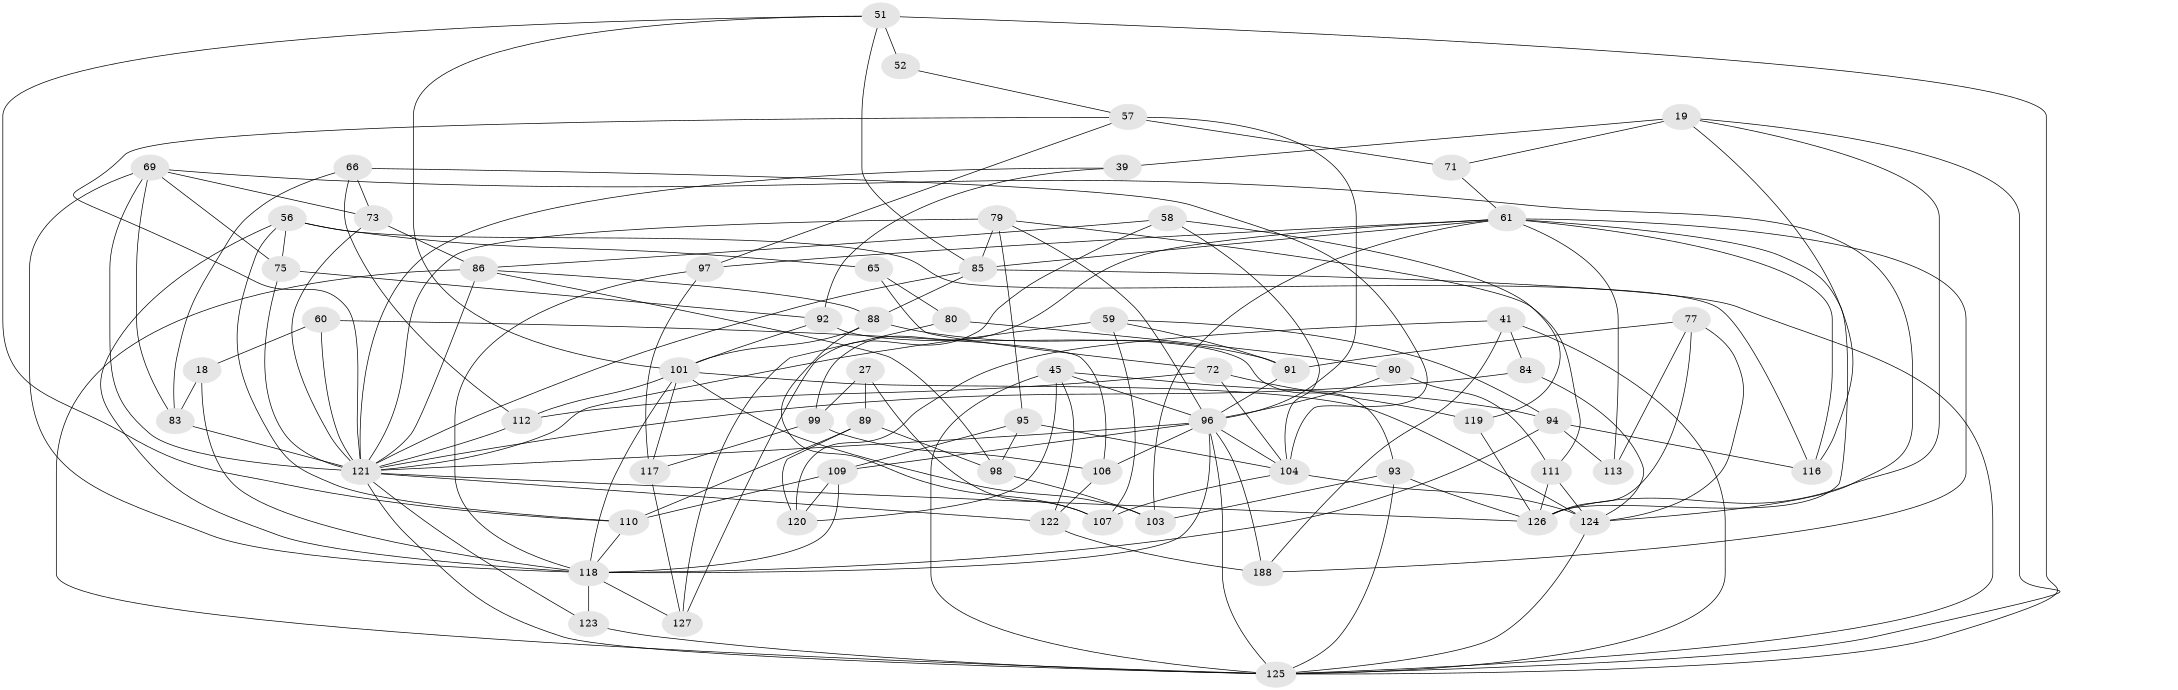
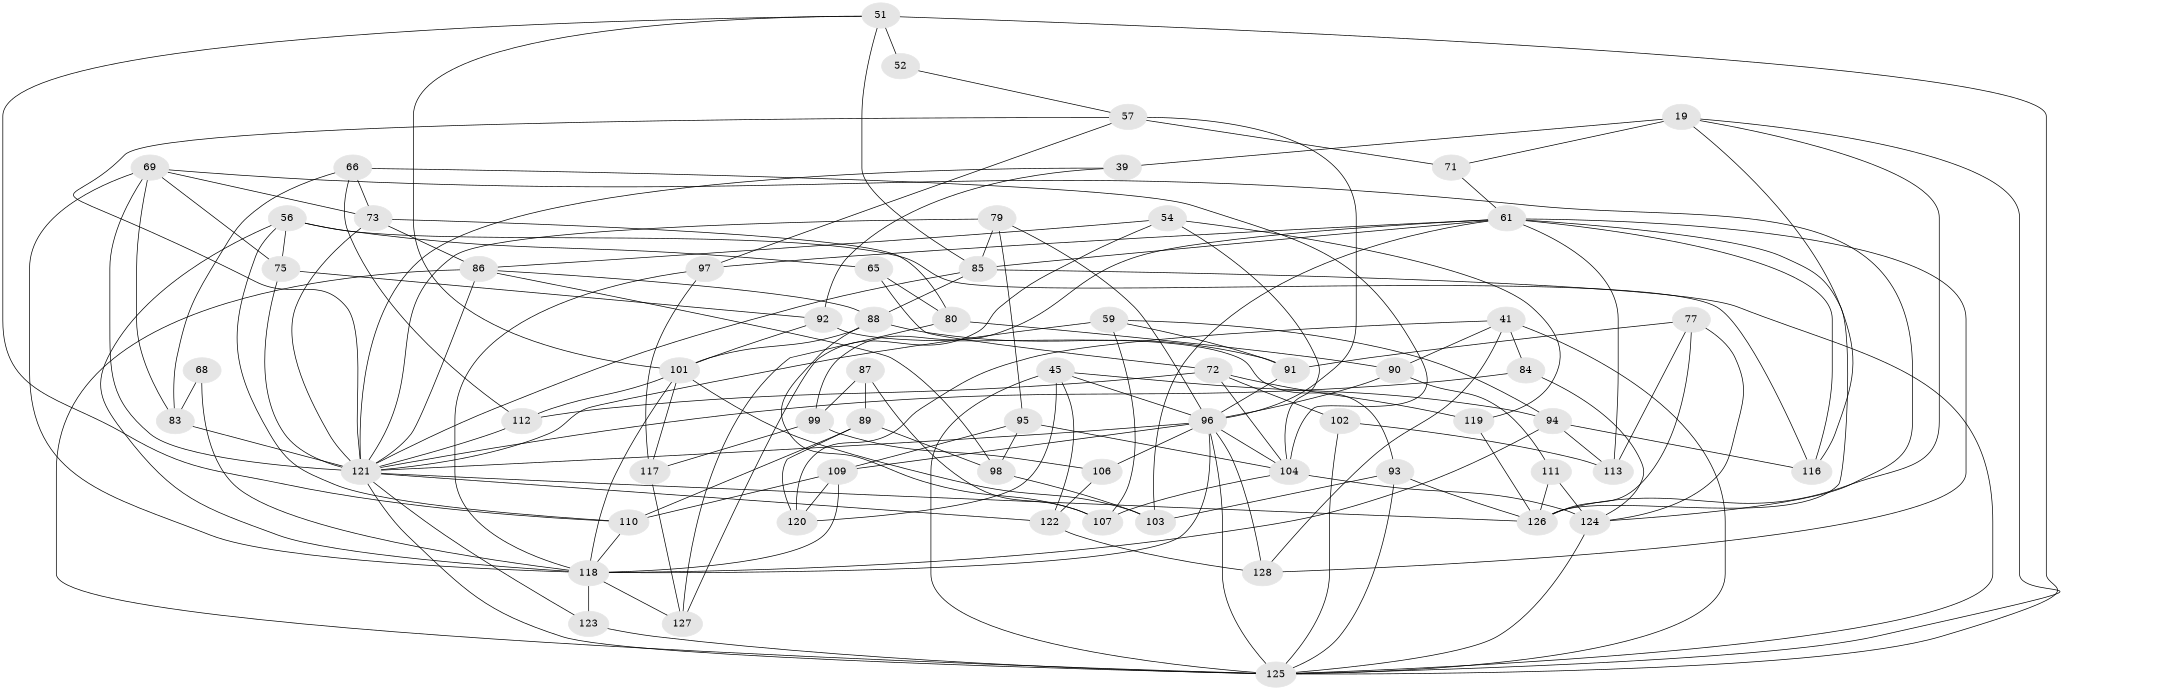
  graph {
    node [color=gray90 style=filled]
    19 [super="+3"]
    39
    71
    116
    125 [super="+63+76"]
    126 [super="+48"]
    92
    121 [super="+37+78+115+100"]
    n9 [label=61 super="+10+14+17"]
    101 [super="+46+70+82"]
    93
    122
    123
    41 [super="+29"]
    84
    90
    120
-   128 [super="+64" label=188]
+   128 [super="+64"]
    124 [super="+114+105"]
    96 [super="+40+5+43+13+25+62"]
    111
    45 [super="+38"]
    94 [super="+20"]
    118 [super="+23+30+49"]
    113
    104 [super="+11+34"]
    106
    109 [super="+108"]
    51 [super="+2"]
    52
    85 [super="+1+9"]
    110 [super="+31"]
    57 [super="+22"]
    88 [super="+47"]
    112
    103
    117
    97
    56 [super="+6"]
    65
    75
    72 [super="+33"]
    80
    127
    86 [super="+28+61"]
    98
-   58
+   58 [label=54]
    119
    107
    59
    91
-   60 [super="+36"]
-   68 [label=18]
+   68
    83
+   102
    73 [super="+7"]
    66
    69 [super="+35"]
    99
    77
    79 [super="+67"]
    95
    89 [super="+44"]
-   87 [label=27]
+   87
    19 -- 39 [weight=2]
    19 -- 71
    19 -- 116
    19 -- 125
    19 -- 126
    39 -- 92
    39 -- 121
    71 -- n9
    92 -- 101
    92 -- 93
    121 -- 125 [weight=2]
    121 -- 126
    121 -- 122
    121 -- 123
    n9 -- 116
    n9 -- 126 [weight=2]
    n9 -- 128
    n9 -- 113
    n9 -- 85
    n9 -- 103
    n9 -- 97
    n9 -- 99
-   101 -- 124 [weight=2]
    101 -- 118 [weight=2]
    101 -- 112
    101 -- 103
    101 -- 117
    93 -- 125
    93 -- 126
    93 -- 103
    122 -- 128
    123 -- 125
    41 -- 125
    41 -- 84 [weight=2]
+   41 -- 90
    41 -- 120
    41 -- 128
    84 -- 121
    84 -- 124
    90 -- 96
    90 -- 111
    124 -- 125 [weight=2]
    96 -- 125 [weight=3]
    96 -- 121 [weight=2]
    96 -- 128 [weight=3]
    96 -- 118
    96 -- 104 [weight=2]
    96 -- 106
    96 -- 109 [weight=2]
    111 -- 126
    111 -- 124
    45 -- 125
    45 -- 122
    45 -- 120
    45 -- 96
    45 -- 94 [weight=2]
    94 -- 116
    94 -- 118
    94 -- 113
    118 -- 123 [weight=2]
    118 -- 127
    104 -- 124
    104 -- 107
    106 -- 122
    109 -- 120
    109 -- 118
    109 -- 110
    51 -- 125
    51 -- 101
    51 -- 52 [weight=2]
    51 -- 85
    51 -- 110
    52 -- 57
    85 -- 125 [weight=2]
    85 -- 121
    85 -- 88 [weight=2]
    110 -- 118
    57 -- 71 [weight=2]
    57 -- 121
    57 -- 96
    57 -- 97
    88 -- 101
    88 -- 107
    88 -- 91
    112 -- 121
    117 -- 127
    97 -- 118
    97 -- 117
    56 -- 116
    56 -- 118
    56 -- 110
    56 -- 65 [weight=2]
    56 -- 75
    65 -- 72
    65 -- 80
    75 -- 92
    75 -- 121
    72 -- 104
    72 -- 112
    72 -- 119
+   72 -- 102 [weight=2]
    80 -- 90
    80 -- 127
    86 -- 125 [weight=2]
    86 -- 121
    86 -- 88
    86 -- 98
    98 -- 103
    58 -- 104
    58 -- 127
    58 -- 86
    58 -- 119
    119 -- 126
    59 -- 121
    59 -- 94
    59 -- 107
    59 -- 91
    91 -- 96
-   60 -- 121 [weight=3]
-   60 -- 106
-   60 -- 68 [weight=2]
    68 -- 118
    68 -- 83
    83 -- 121
+   102 -- 125
+   102 -- 113
    73 -- 121
+   73 -- 80
    73 -- 86 [weight=2]
    66 -- 104
    66 -- 112
    66 -- 83
    66 -- 73
    69 -- 121
    69 -- 124 [weight=2]
    69 -- 118 [weight=2]
    69 -- 75
    69 -- 83
    69 -- 73
    99 -- 106
    99 -- 117
    77 -- 126
    77 -- 124
    77 -- 113
    77 -- 91
    79 -- 121
    79 -- 96
-   79 -- 111
    79 -- 85 [weight=2]
    79 -- 95
    95 -- 104
    95 -- 109
    95 -- 98
    89 -- 120
    89 -- 110 [weight=2]
    89 -- 98
    87 -- 107
    87 -- 99
    87 -- 89 [weight=2]
  }
